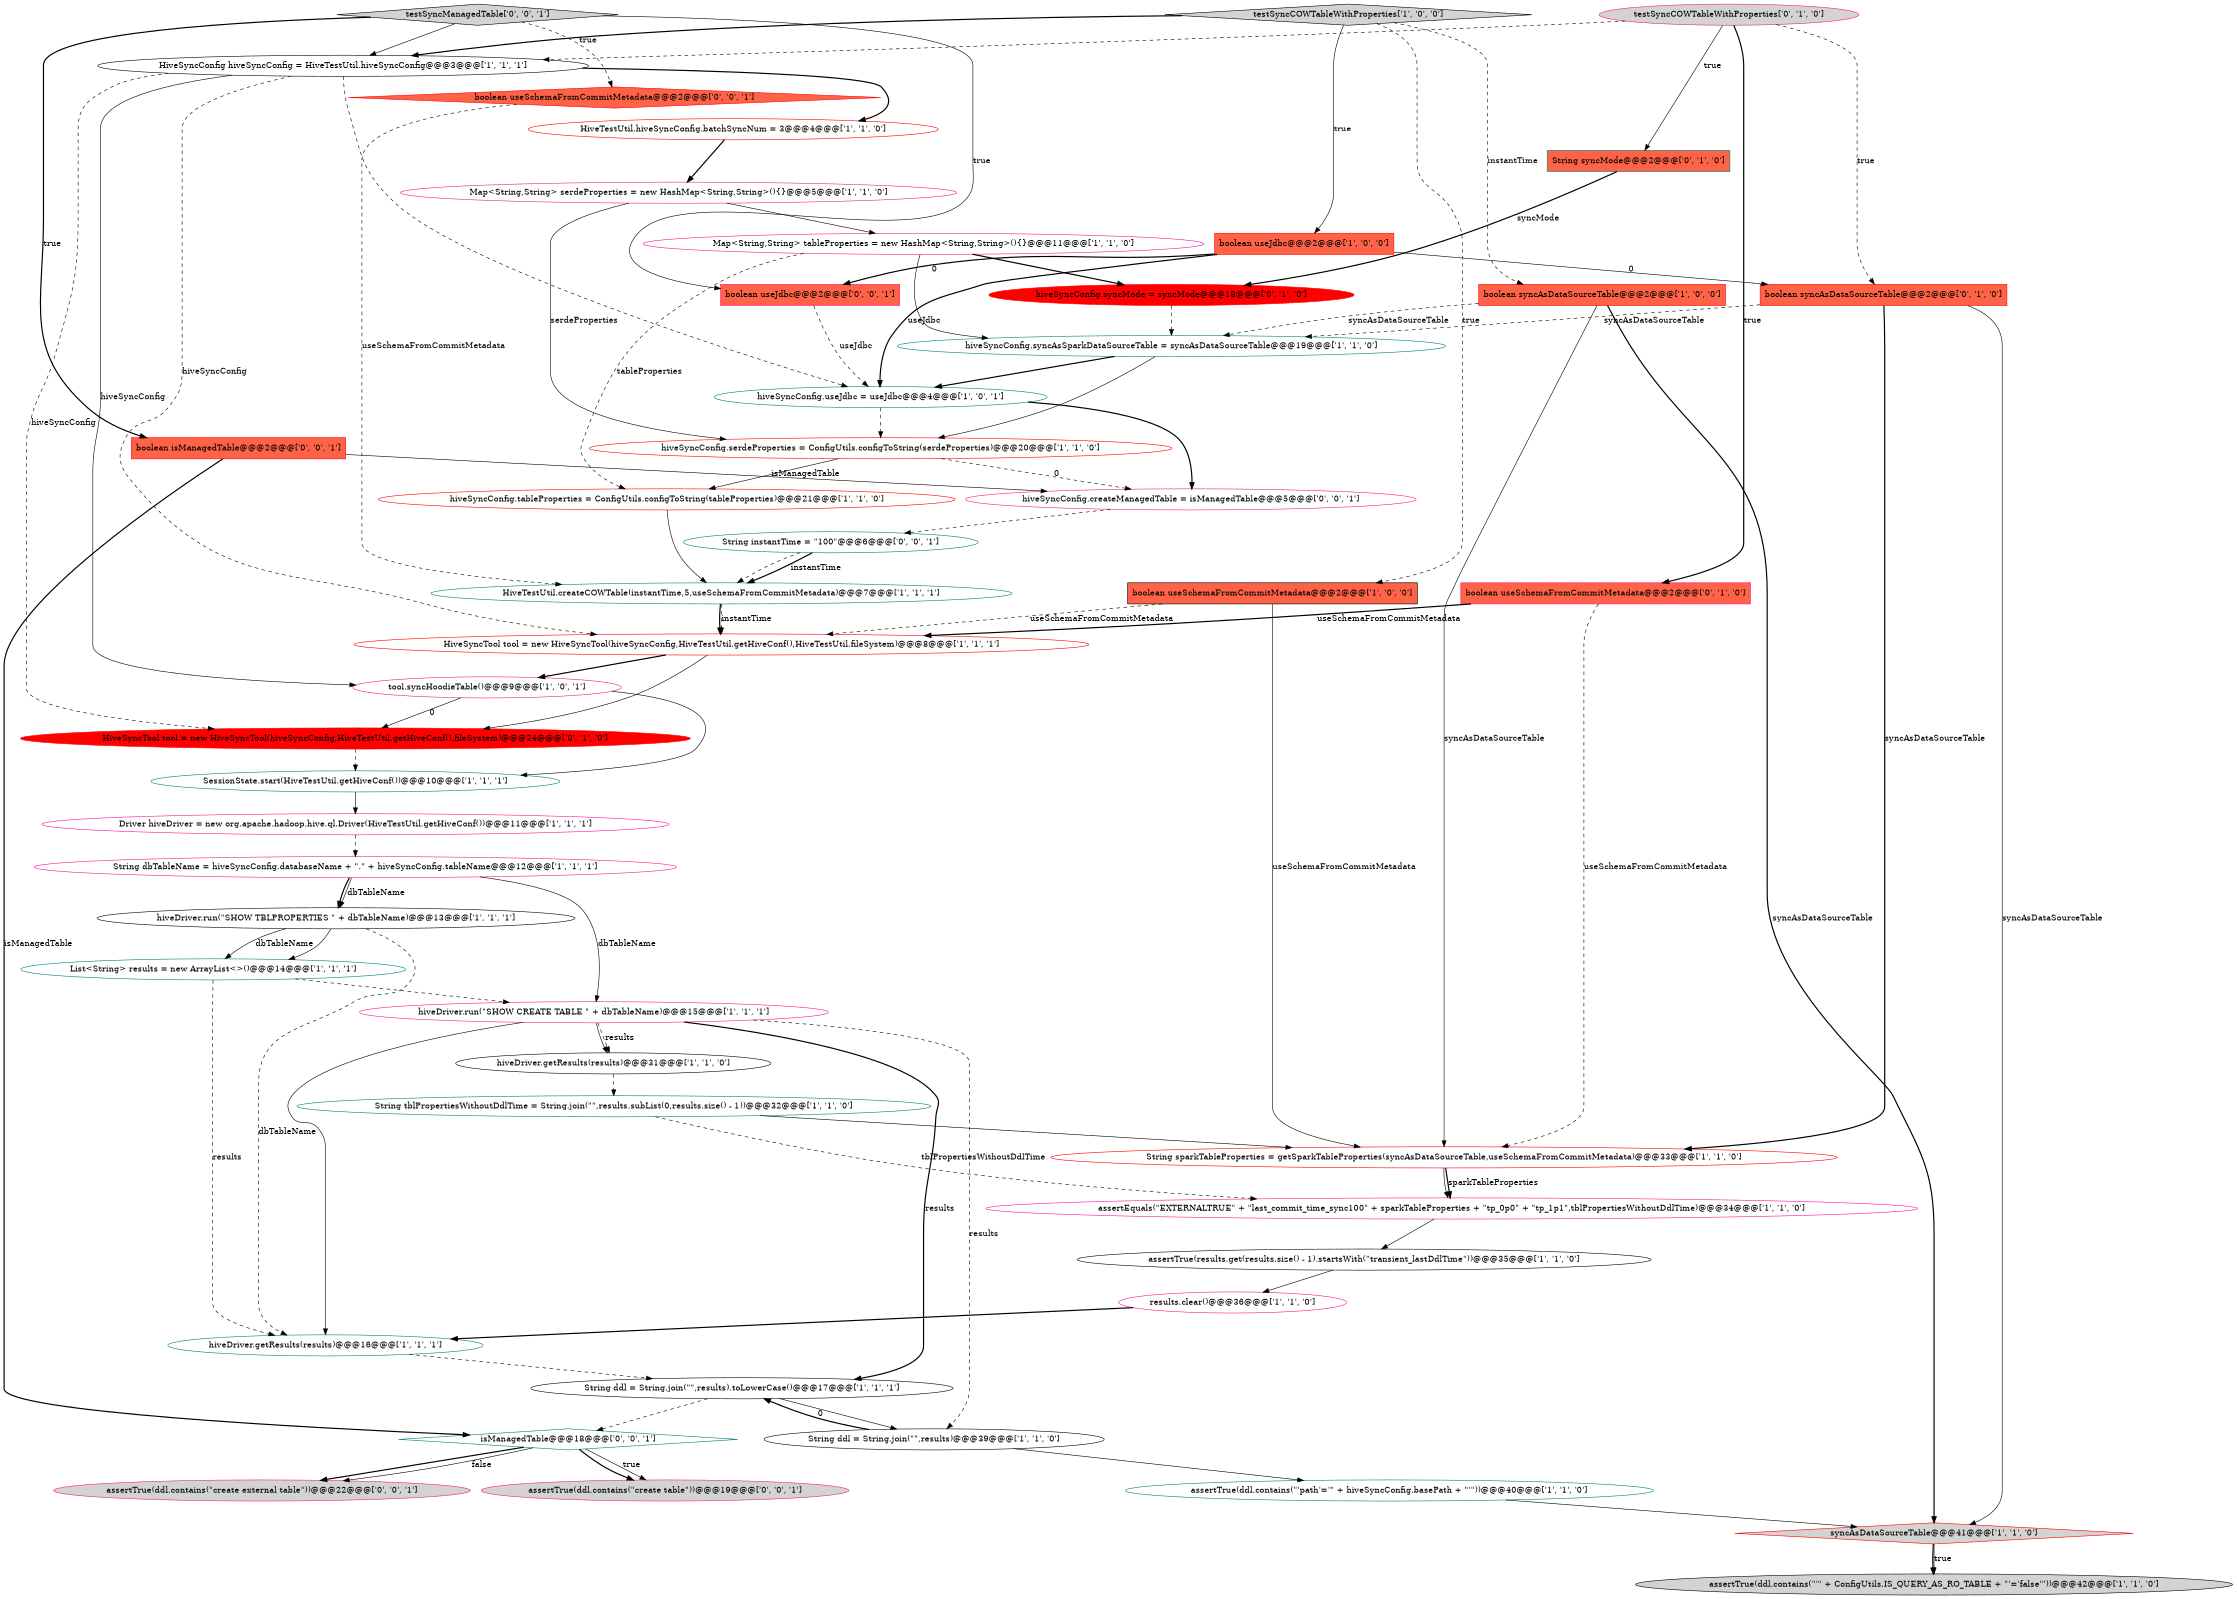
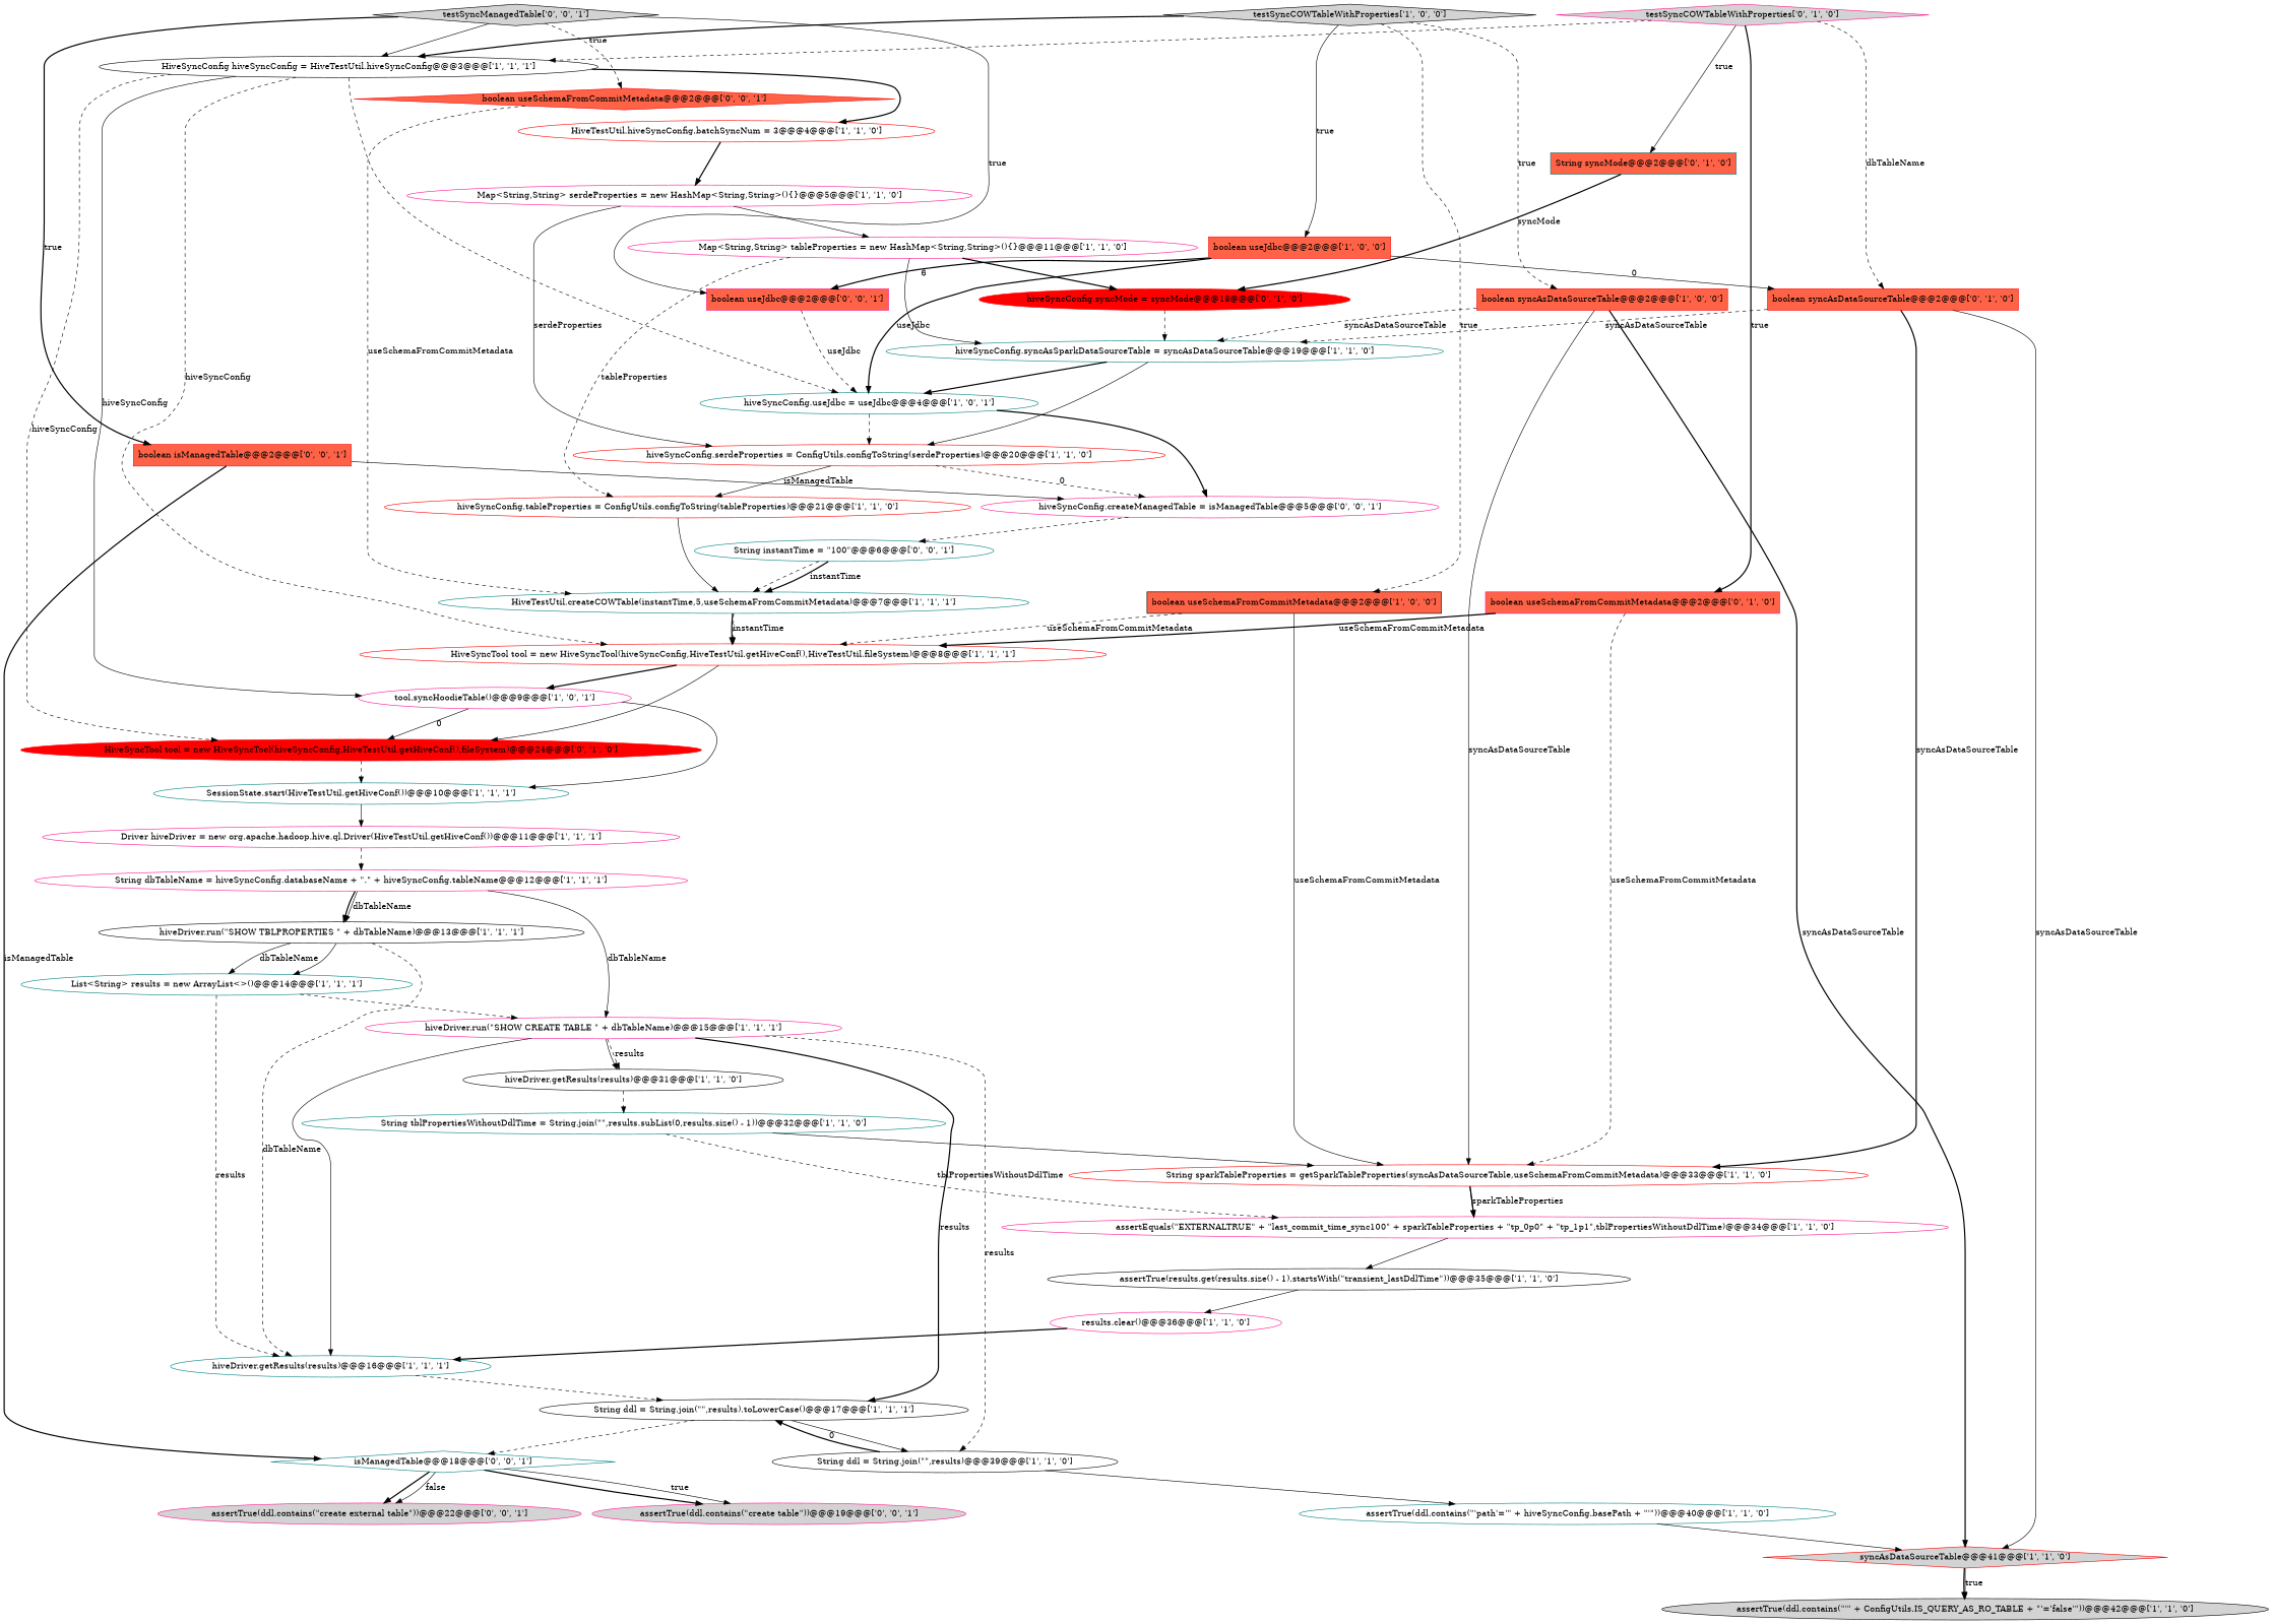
  digraph {
    node [color=deeppink fillcolor=white shape=ellipse style=filled]
    edge [style=solid]
    n1 [label="Driver hiveDriver = new org.apache.hadoop.hive.ql.Driver(HiveTestUtil.getHiveConf())@@@11@@@['1', '1', '1']"]
    n2 [label="String dbTableName = hiveSyncConfig.databaseName + \".\" + hiveSyncConfig.tableName@@@12@@@['1', '1', '1']"]
    n3 [label="hiveDriver.run(\"SHOW CREATE TABLE \" + dbTableName)@@@15@@@['1', '1', '1']"]
    n4 [color=black label="hiveDriver.run(\"SHOW TBLPROPERTIES \" + dbTableName)@@@13@@@['1', '1', '1']"]
    n5 [color=red fillcolor=tomato label="boolean isManagedTable@@@2@@@['0', '0', '1']" shape=box]
    n6 [color=teal label="isManagedTable@@@18@@@['0', '0', '1']" shape=diamond]
    n7 [label="hiveSyncConfig.createManagedTable = isManagedTable@@@5@@@['0', '0', '1']"]
    n8 [fillcolor=lightgray label="assertTrue(ddl.contains(\"create table\"))@@@19@@@['0', '0', '1']"]
    n9 [fillcolor=lightgray label="assertTrue(ddl.contains(\"create external table\"))@@@22@@@['0', '0', '1']"]
    n10 [color=teal label="String instantTime = \"100\"@@@6@@@['0', '0', '1']"]
    n11 [color=teal label="HiveTestUtil.createCOWTable(instantTime,5,useSchemaFromCommitMetadata)@@@7@@@['1', '1', '1']"]
    n12 [color=red label="HiveSyncTool tool = new HiveSyncTool(hiveSyncConfig,HiveTestUtil.getHiveConf(),HiveTestUtil.fileSystem)@@@8@@@['1', '1', '1']"]
    n13 [color=black label="String ddl = String.join(\"\",results).toLowerCase()@@@17@@@['1', '1', '1']"]
    n14 [color=teal label="hiveDriver.getResults(results)@@@16@@@['1', '1', '1']"]
    n15 [color=black label="hiveDriver.getResults(results)@@@31@@@['1', '1', '0']"]
    n16 [color=black label="String ddl = String.join(\"\",results)@@@39@@@['1', '1', '0']"]
    n17 [color=teal label="String tblPropertiesWithoutDdlTime = String.join(\"\",results.subList(0,results.size() - 1))@@@32@@@['1', '1', '0']"]
    n18 [color=teal label="assertTrue(ddl.contains(\"'path'='\" + hiveSyncConfig.basePath + \"'\"))@@@40@@@['1', '1', '0']"]
    n19 [color=red label="HiveTestUtil.hiveSyncConfig.batchSyncNum = 3@@@4@@@['1', '1', '0']"]
    n20 [label="Map<String,String> serdeProperties = new HashMap<String,String>(){}@@@5@@@['1', '1', '0']"]
    n21 [color=red label="hiveSyncConfig.serdeProperties = ConfigUtils.configToString(serdeProperties)@@@20@@@['1', '1', '0']"]
    n22 [label="Map<String,String> tableProperties = new HashMap<String,String>(){}@@@11@@@['1', '1', '0']"]
    n23 [color=red label="hiveSyncConfig.tableProperties = ConfigUtils.configToString(tableProperties)@@@21@@@['1', '1', '0']"]
    n24 [label="tool.syncHoodieTable()@@@9@@@['1', '0', '1']"]
    n25 [color=red fillcolor=red label="HiveSyncTool tool = new HiveSyncTool(hiveSyncConfig,HiveTestUtil.getHiveConf(),fileSystem)@@@24@@@['0', '1', '0']"]
    n26 [label="assertEquals(\"EXTERNALTRUE\" + \"last_commit_time_sync100\" + sparkTableProperties + \"tp_0p0\" + \"tp_1p1\",tblPropertiesWithoutDdlTime)@@@34@@@['1', '1', '0']"]
    n27 [color=black label="assertTrue(results.get(results.size() - 1).startsWith(\"transient_lastDdlTime\"))@@@35@@@['1', '1', '0']"]
    n28 [label="results.clear()@@@36@@@['1', '1', '0']"]
    n29 [color=red label="String sparkTableProperties = getSparkTableProperties(syncAsDataSourceTable,useSchemaFromCommitMetadata)@@@33@@@['1', '1', '0']"]
    n30 [color=teal label="SessionState.start(HiveTestUtil.getHiveConf())@@@10@@@['1', '1', '1']"]
    n31 [color=teal label="List<String> results = new ArrayList<>()@@@14@@@['1', '1', '1']"]
    n32 [color=red fillcolor=tomato label="boolean useSchemaFromCommitMetadata@@@2@@@['0', '0', '1']" shape=diamond]
    n33 [color=red fillcolor=tomato label="boolean useJdbc@@@2@@@['1', '0', '0']" shape=box]
    n34 [fillcolor=tomato label="boolean useJdbc@@@2@@@['0', '0', '1']" shape=box]
    n35 [color=red fillcolor=tomato label="boolean syncAsDataSourceTable@@@2@@@['0', '1', '0']" shape=box]
    n36 [color=teal label="hiveSyncConfig.useJdbc = useJdbc@@@4@@@['1', '0', '1']"]
    n37 [color=teal label="hiveSyncConfig.syncAsSparkDataSourceTable = syncAsDataSourceTable@@@19@@@['1', '1', '0']"]
    n38 [color=red fillcolor=lightgray label="syncAsDataSourceTable@@@41@@@['1', '1', '0']" shape=diamond]
    n39 [color=black fillcolor=lightgray label="testSyncCOWTableWithProperties['1', '0', '0']" shape=diamond]
    n40 [color=black label="HiveSyncConfig hiveSyncConfig = HiveTestUtil.hiveSyncConfig@@@3@@@['1', '1', '1']"]
    n41 [color=red fillcolor=tomato label="boolean syncAsDataSourceTable@@@2@@@['1', '0', '0']" shape=box]
    n42 [color=black fillcolor=tomato label="boolean useSchemaFromCommitMetadata@@@2@@@['1', '0', '0']" shape=box]
    n43 [color=teal fillcolor=tomato label="String syncMode@@@2@@@['0', '1', '0']" shape=box]
    n44 [color=red fillcolor=red label="hiveSyncConfig.syncMode = syncMode@@@18@@@['0', '1', '0']"]
    n45 [color=black fillcolor=lightgray label="testSyncManagedTable['0', '0', '1']" shape=diamond]
    n46 [fillcolor=tomato label="boolean useSchemaFromCommitMetadata@@@2@@@['0', '1', '0']" shape=box]
-   n47 [fillcolor=lightgray label="testSyncCOWTableWithProperties['0', '1', '0']"]
+   n47 [fillcolor=lightgray label="testSyncCOWTableWithProperties['0', '1', '0']" shape=diamond]
    n48 [color=black fillcolor=lightgray label="assertTrue(ddl.contains(\"'\" + ConfigUtils.IS_QUERY_AS_RO_TABLE + \"'='false'\"))@@@42@@@['1', '1', '0']"]
    n1 -> n2 [style=dashed]
    n2 -> n3 [label=dbTableName]
    n2 -> n4 [label=dbTableName]
    n2 -> n4 [style=bold]
    n3 -> n13 [label=results style=bold]
    n3 -> n14
    n3 -> n15 [label=results style=dashed]
    n3 -> n15
    n3 -> n16 [label=results style=dashed]
    n4 -> n14 [label=dbTableName style=dashed]
    n4 -> n31 [label=dbTableName]
    n4 -> n31
    n5 -> n6 [label=isManagedTable style=bold]
    n5 -> n7 [label=isManagedTable]
    n6 -> n8 [label=true]
    n6 -> n8 [style=bold]
    n6 -> n9 [style=bold]
    n6 -> n9 [label=false]
    n7 -> n10 [style=dashed]
    n10 -> n11 [style=dashed]
    n10 -> n11 [label=instantTime style=bold]
    n11 -> n12 [style=bold]
    n11 -> n12 [label=instantTime style=dashed]
    n12 -> n24 [style=bold]
    n12 -> n25
    n13 -> n6 [style=dashed]
    n13 -> n16
    n14 -> n13 [style=dashed]
    n15 -> n17 [style=dashed]
    n16 -> n13 [label=0 style=bold]
    n16 -> n18
    n17 -> n26 [label=tblPropertiesWithoutDdlTime style=dashed]
    n17 -> n29
    n18 -> n38
    n19 -> n20 [style=bold]
    n20 -> n21 [label=serdeProperties]
    n20 -> n22
    n21 -> n7 [label=0 style=dashed]
    n21 -> n23
    n22 -> n23 [label=tableProperties style=dashed]
    n22 -> n37
    n22 -> n44 [style=bold]
    n23 -> n11
    n24 -> n25 [label=0]
    n24 -> n30
    n25 -> n30 [style=dashed]
    n26 -> n27
    n27 -> n28
    n28 -> n14 [style=bold]
    n29 -> n26
    n29 -> n26 [label=sparkTableProperties style=bold]
    n30 -> n1
    n31 -> n3 [style=dashed]
    n31 -> n14 [label=results style=dashed]
    n32 -> n11 [label=useSchemaFromCommitMetadata style=dashed]
-   n33 -> n34 [label=0 style=bold]
+   n33 -> n34 [label=6 style=bold]
    n33 -> n35 [label=0]
    n33 -> n36 [label=useJdbc style=bold]
    n34 -> n36 [label=useJdbc style=dashed]
    n35 -> n29 [label=syncAsDataSourceTable style=bold]
    n35 -> n37 [label=syncAsDataSourceTable style=dashed]
    n35 -> n38 [label=syncAsDataSourceTable]
    n36 -> n7 [style=bold]
    n36 -> n21 [style=dashed]
    n37 -> n21
    n37 -> n36 [style=bold]
    n38 -> n48 [style=bold]
    n38 -> n48 [label=true]
    n39 -> n33 [label=true]
    n39 -> n40 [style=bold]
-   n39 -> n41 [label=instantTime style=dashed]
+   n39 -> n41 [label=true style=dashed]
    n39 -> n42 [label=true style=dashed]
    n40 -> n12 [label=hiveSyncConfig style=dashed]
    n40 -> n19 [style=bold]
    n40 -> n24 [label=hiveSyncConfig]
    n40 -> n25 [label=hiveSyncConfig style=dashed]
    n40 -> n36 [style=dashed]
    n41 -> n29 [label=syncAsDataSourceTable]
    n41 -> n37 [label=syncAsDataSourceTable style=dashed]
    n41 -> n38 [label=syncAsDataSourceTable style=bold]
    n42 -> n12 [label=useSchemaFromCommitMetadata style=dashed]
    n42 -> n29 [label=useSchemaFromCommitMetadata]
    n43 -> n44 [label=syncMode style=bold]
    n44 -> n37 [style=dashed]
    n45 -> n5 [label=true style=bold]
    n45 -> n32 [label=true style=dashed]
    n45 -> n34 [label=true]
    n45 -> n40
    n46 -> n12 [label=useSchemaFromCommitMetadata style=bold]
    n46 -> n29 [label=useSchemaFromCommitMetadata style=dashed]
-   n47 -> n35 [label=true style=dashed]
+   n47 -> n35 [label=dbTableName style=dashed]
    n47 -> n40 [style=dashed]
    n47 -> n43 [label=true]
    n47 -> n46 [label=true style=bold]
  }
